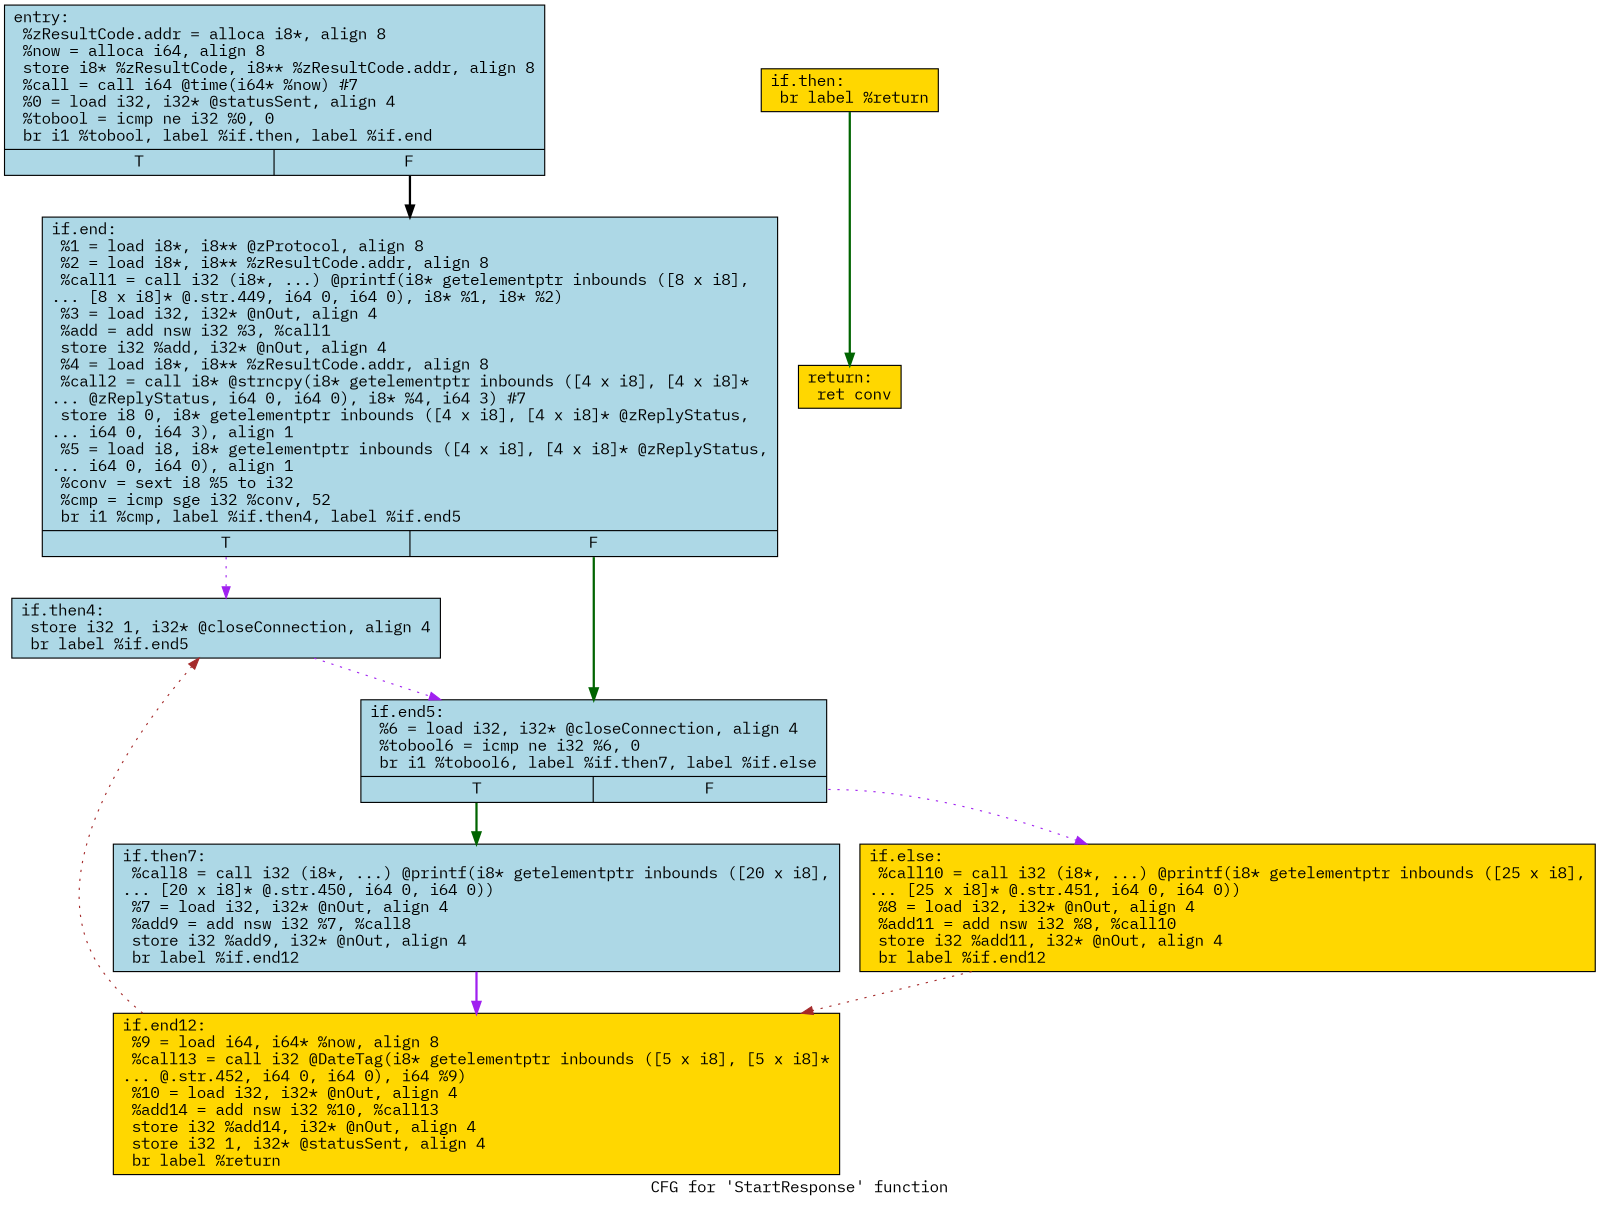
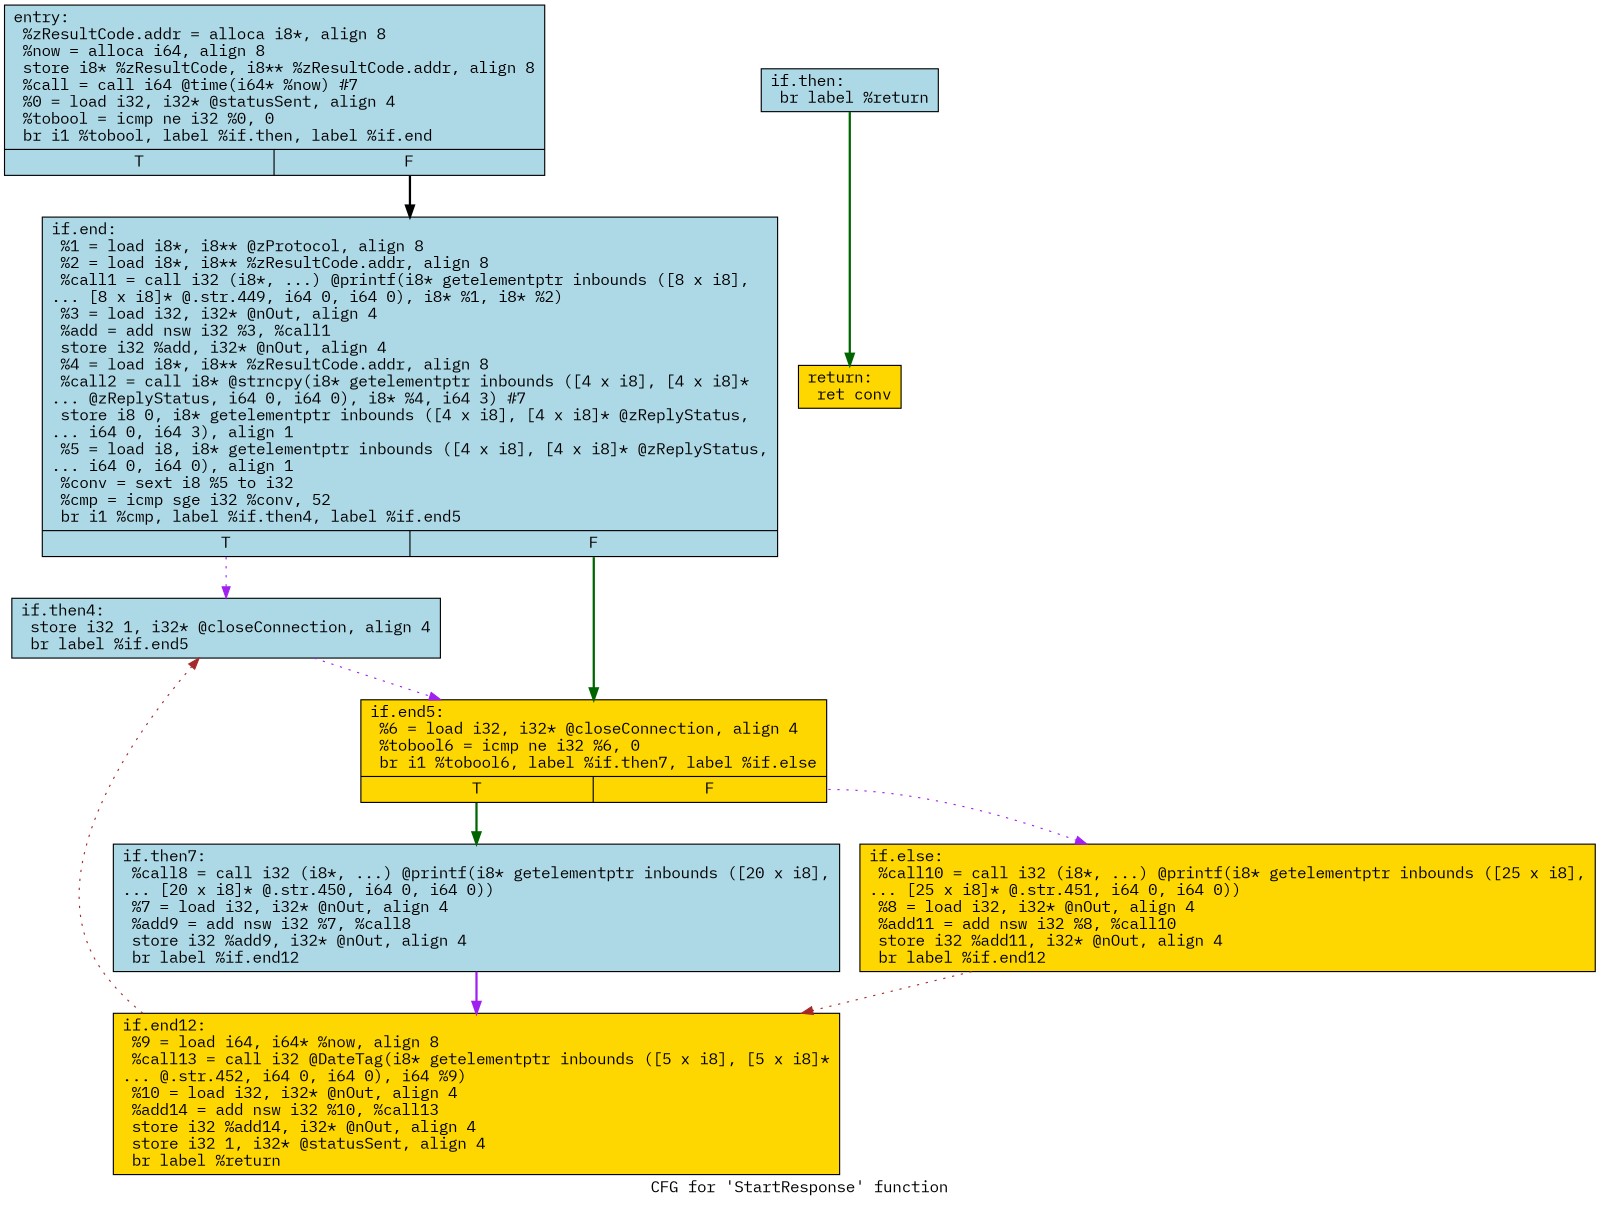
  digraph {
    fontname="IBM Plex Mono"
    label="CFG for 'StartResponse' function"
    node [fillcolor=lightblue fontname="IBM Plex Mono" shape=record style=filled]
    edge [color=purple fontname="IBM Plex Mono" style=bold]
    n1 [label="{entry:\l  %zResultCode.addr = alloca i8*, align 8\l  %now = alloca i64, align 8\l  store i8* %zResultCode, i8** %zResultCode.addr, align 8\l  %call = call i64 @time(i64* %now) #7\l  %0 = load i32, i32* @statusSent, align 4\l  %tobool = icmp ne i32 %0, 0\l  br i1 %tobool, label %if.then, label %if.end\l|{<s0>T|<s1>F}}"]
    n2 [label="{if.end:                                           \l  %1 = load i8*, i8** @zProtocol, align 8\l  %2 = load i8*, i8** %zResultCode.addr, align 8\l  %call1 = call i32 (i8*, ...) @printf(i8* getelementptr inbounds ([8 x i8],\l... [8 x i8]* @.str.449, i64 0, i64 0), i8* %1, i8* %2)\l  %3 = load i32, i32* @nOut, align 4\l  %add = add nsw i32 %3, %call1\l  store i32 %add, i32* @nOut, align 4\l  %4 = load i8*, i8** %zResultCode.addr, align 8\l  %call2 = call i8* @strncpy(i8* getelementptr inbounds ([4 x i8], [4 x i8]*\l... @zReplyStatus, i64 0, i64 0), i8* %4, i64 3) #7\l  store i8 0, i8* getelementptr inbounds ([4 x i8], [4 x i8]* @zReplyStatus,\l... i64 0, i64 3), align 1\l  %5 = load i8, i8* getelementptr inbounds ([4 x i8], [4 x i8]* @zReplyStatus,\l... i64 0, i64 0), align 1\l  %conv = sext i8 %5 to i32\l  %cmp = icmp sge i32 %conv, 52\l  br i1 %cmp, label %if.then4, label %if.end5\l|{<s0>T|<s1>F}}"]
-   n3 [fillcolor=gold label="{if.then:                                          \l  br label %return\l}"]
+   n3 [label="{if.then:                                          \l  br label %return\l}"]
    n4 [fillcolor=gold label="{return:                                           \l  ret conv\l}"]
    n5 [label="{if.then4:                                         \l  store i32 1, i32* @closeConnection, align 4\l  br label %if.end5\l}"]
-   n6 [label="{if.end5:                                          \l  %6 = load i32, i32* @closeConnection, align 4\l  %tobool6 = icmp ne i32 %6, 0\l  br i1 %tobool6, label %if.then7, label %if.else\l|{<s0>T|<s1>F}}"]
+   n6 [fillcolor=gold label="{if.end5:                                          \l  %6 = load i32, i32* @closeConnection, align 4\l  %tobool6 = icmp ne i32 %6, 0\l  br i1 %tobool6, label %if.then7, label %if.else\l|{<s0>T|<s1>F}}"]
    n7 [label="{if.then7:                                         \l  %call8 = call i32 (i8*, ...) @printf(i8* getelementptr inbounds ([20 x i8],\l... [20 x i8]* @.str.450, i64 0, i64 0))\l  %7 = load i32, i32* @nOut, align 4\l  %add9 = add nsw i32 %7, %call8\l  store i32 %add9, i32* @nOut, align 4\l  br label %if.end12\l}"]
    n8 [fillcolor=gold label="{if.else:                                          \l  %call10 = call i32 (i8*, ...) @printf(i8* getelementptr inbounds ([25 x i8],\l... [25 x i8]* @.str.451, i64 0, i64 0))\l  %8 = load i32, i32* @nOut, align 4\l  %add11 = add nsw i32 %8, %call10\l  store i32 %add11, i32* @nOut, align 4\l  br label %if.end12\l}"]
    n9 [fillcolor=gold label="{if.end12:                                         \l  %9 = load i64, i64* %now, align 8\l  %call13 = call i32 @DateTag(i8* getelementptr inbounds ([5 x i8], [5 x i8]*\l... @.str.452, i64 0, i64 0), i64 %9)\l  %10 = load i32, i32* @nOut, align 4\l  %add14 = add nsw i32 %10, %call13\l  store i32 %add14, i32* @nOut, align 4\l  store i32 1, i32* @statusSent, align 4\l  br label %return\l}"]
    n1 -> n2 [color=black tailport=s1]
    n2 -> n5 [style=dotted tailport=s0]
    n2 -> n6 [color=darkgreen tailport=s1]
    n3 -> n4 [color=darkgreen]
    n5 -> n6 [style=dotted]
    n6 -> n7 [color=darkgreen tailport=s0]
    n6 -> n8 [style=dotted tailport=s1]
    n7 -> n9
    n8 -> n9 [color=brown style=dotted]
    n9 -> n5 [color=brown style=dotted]
  }
